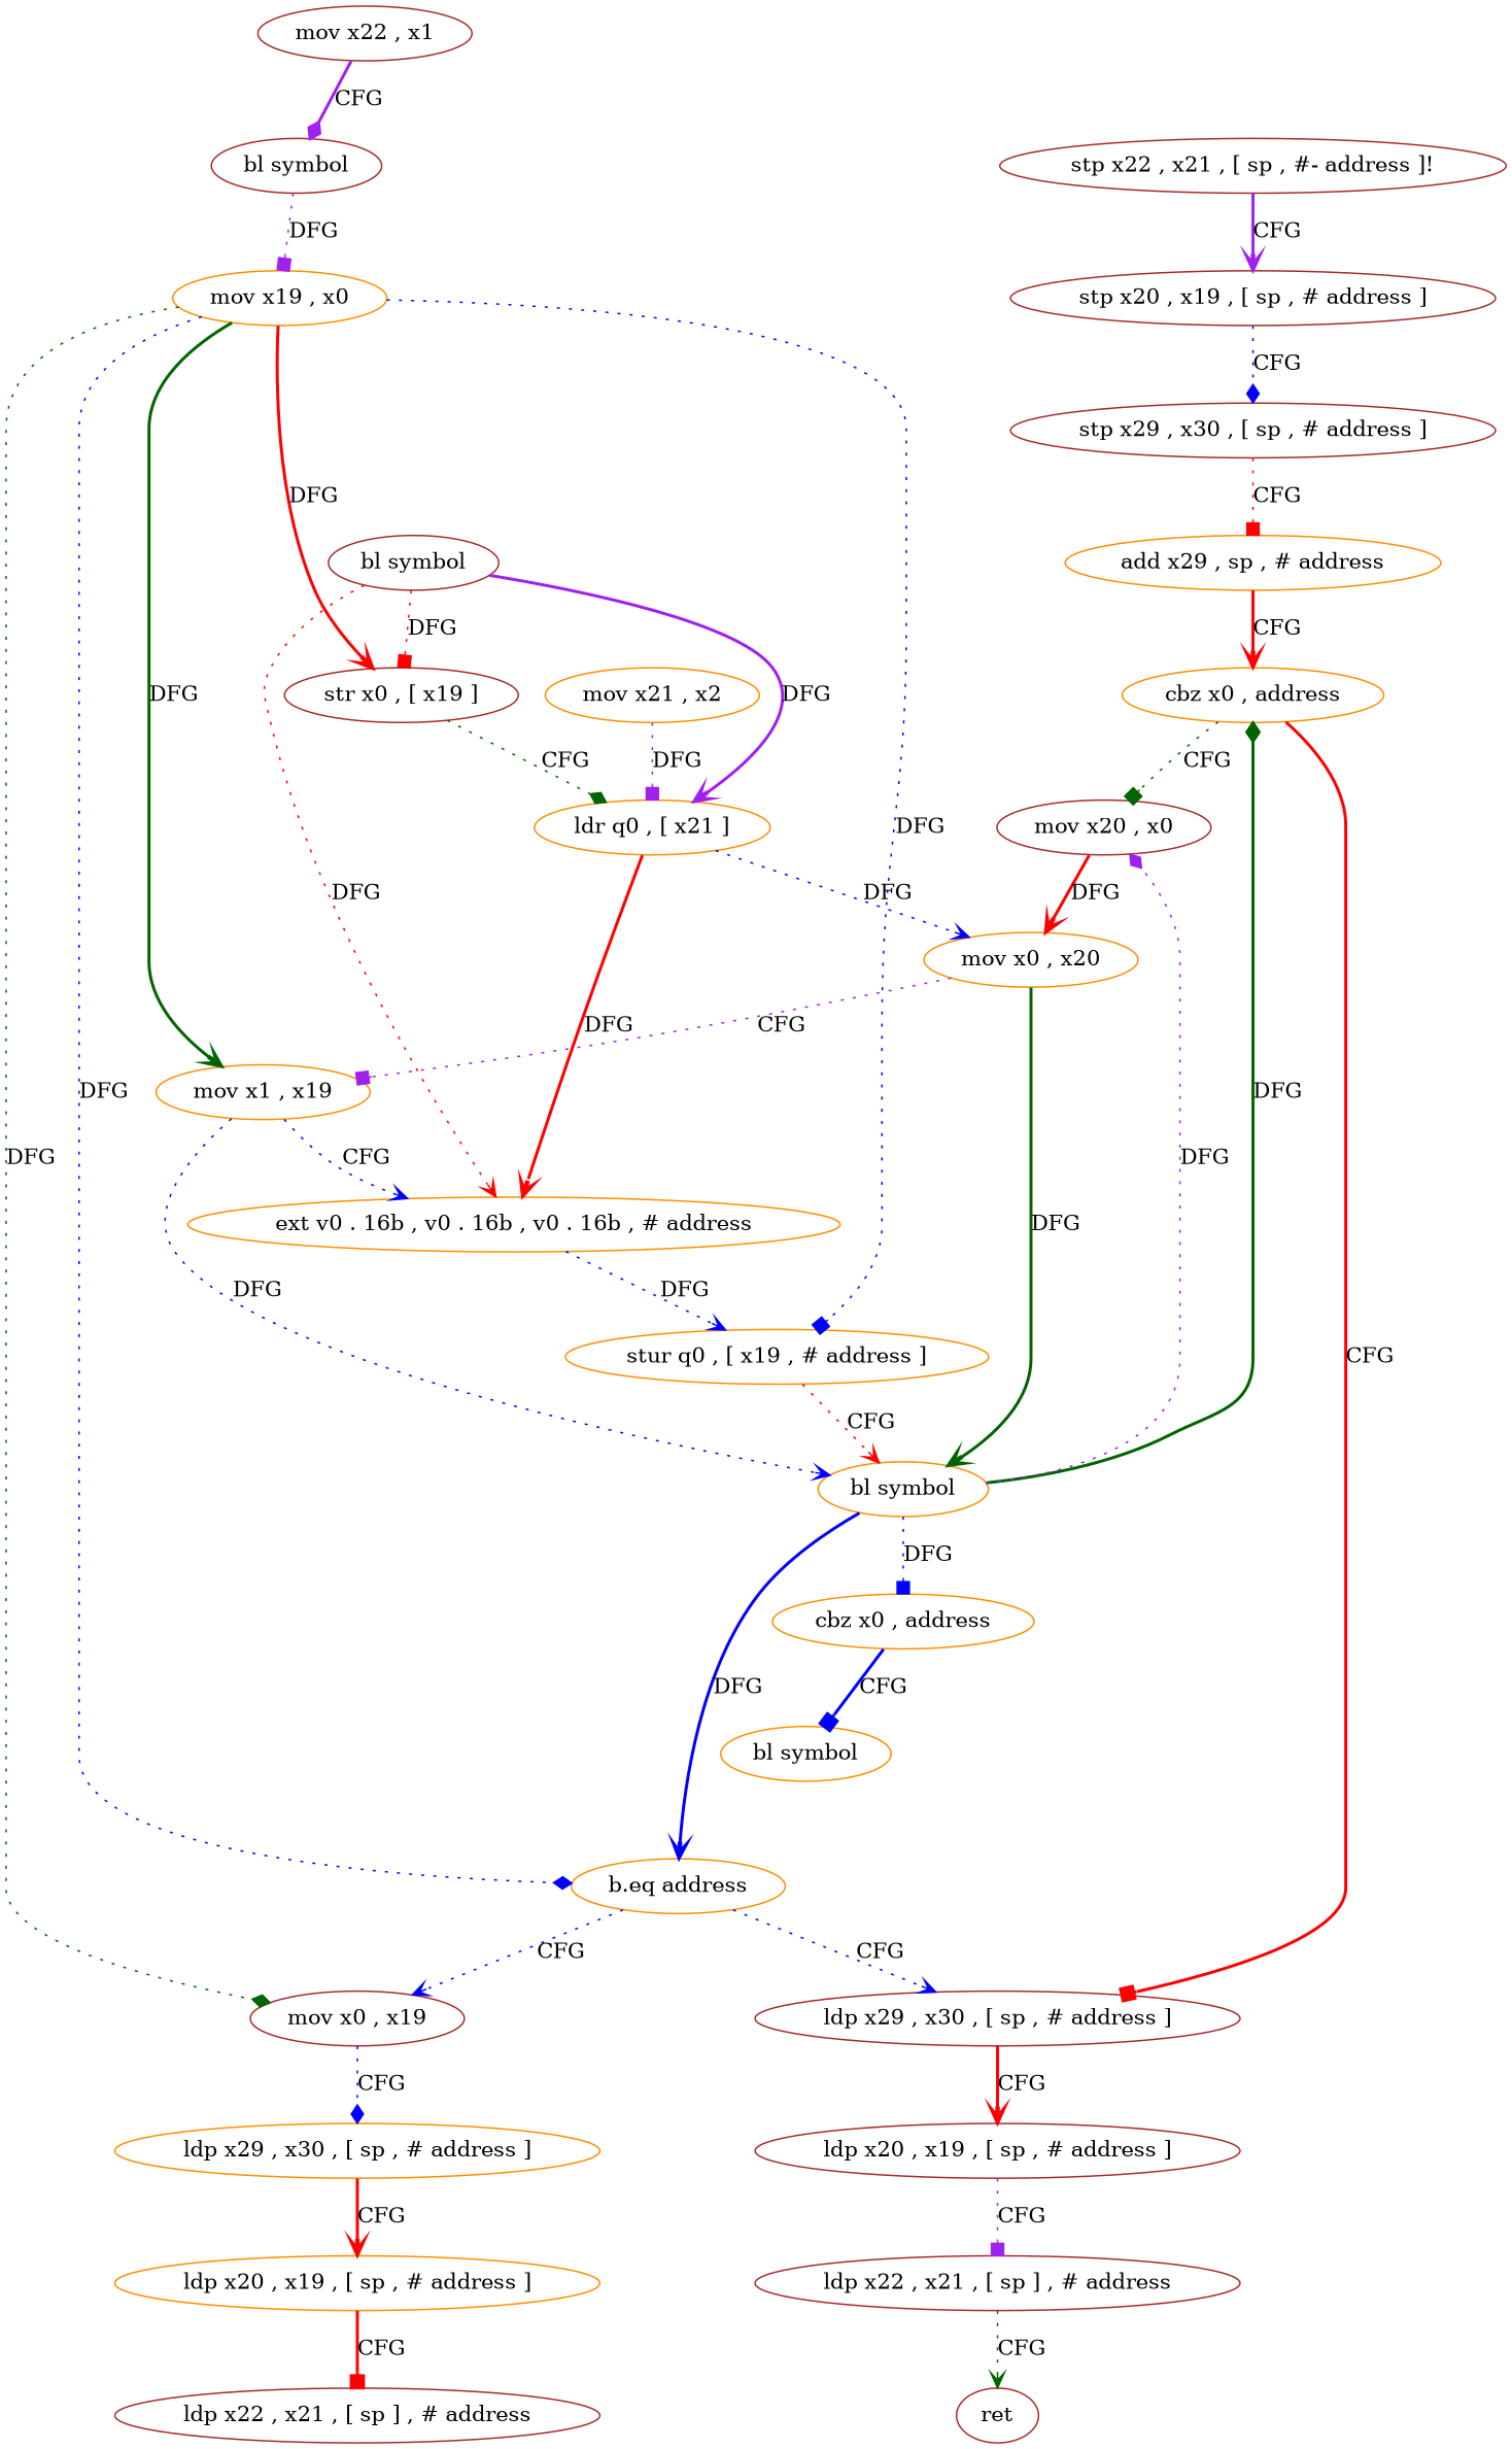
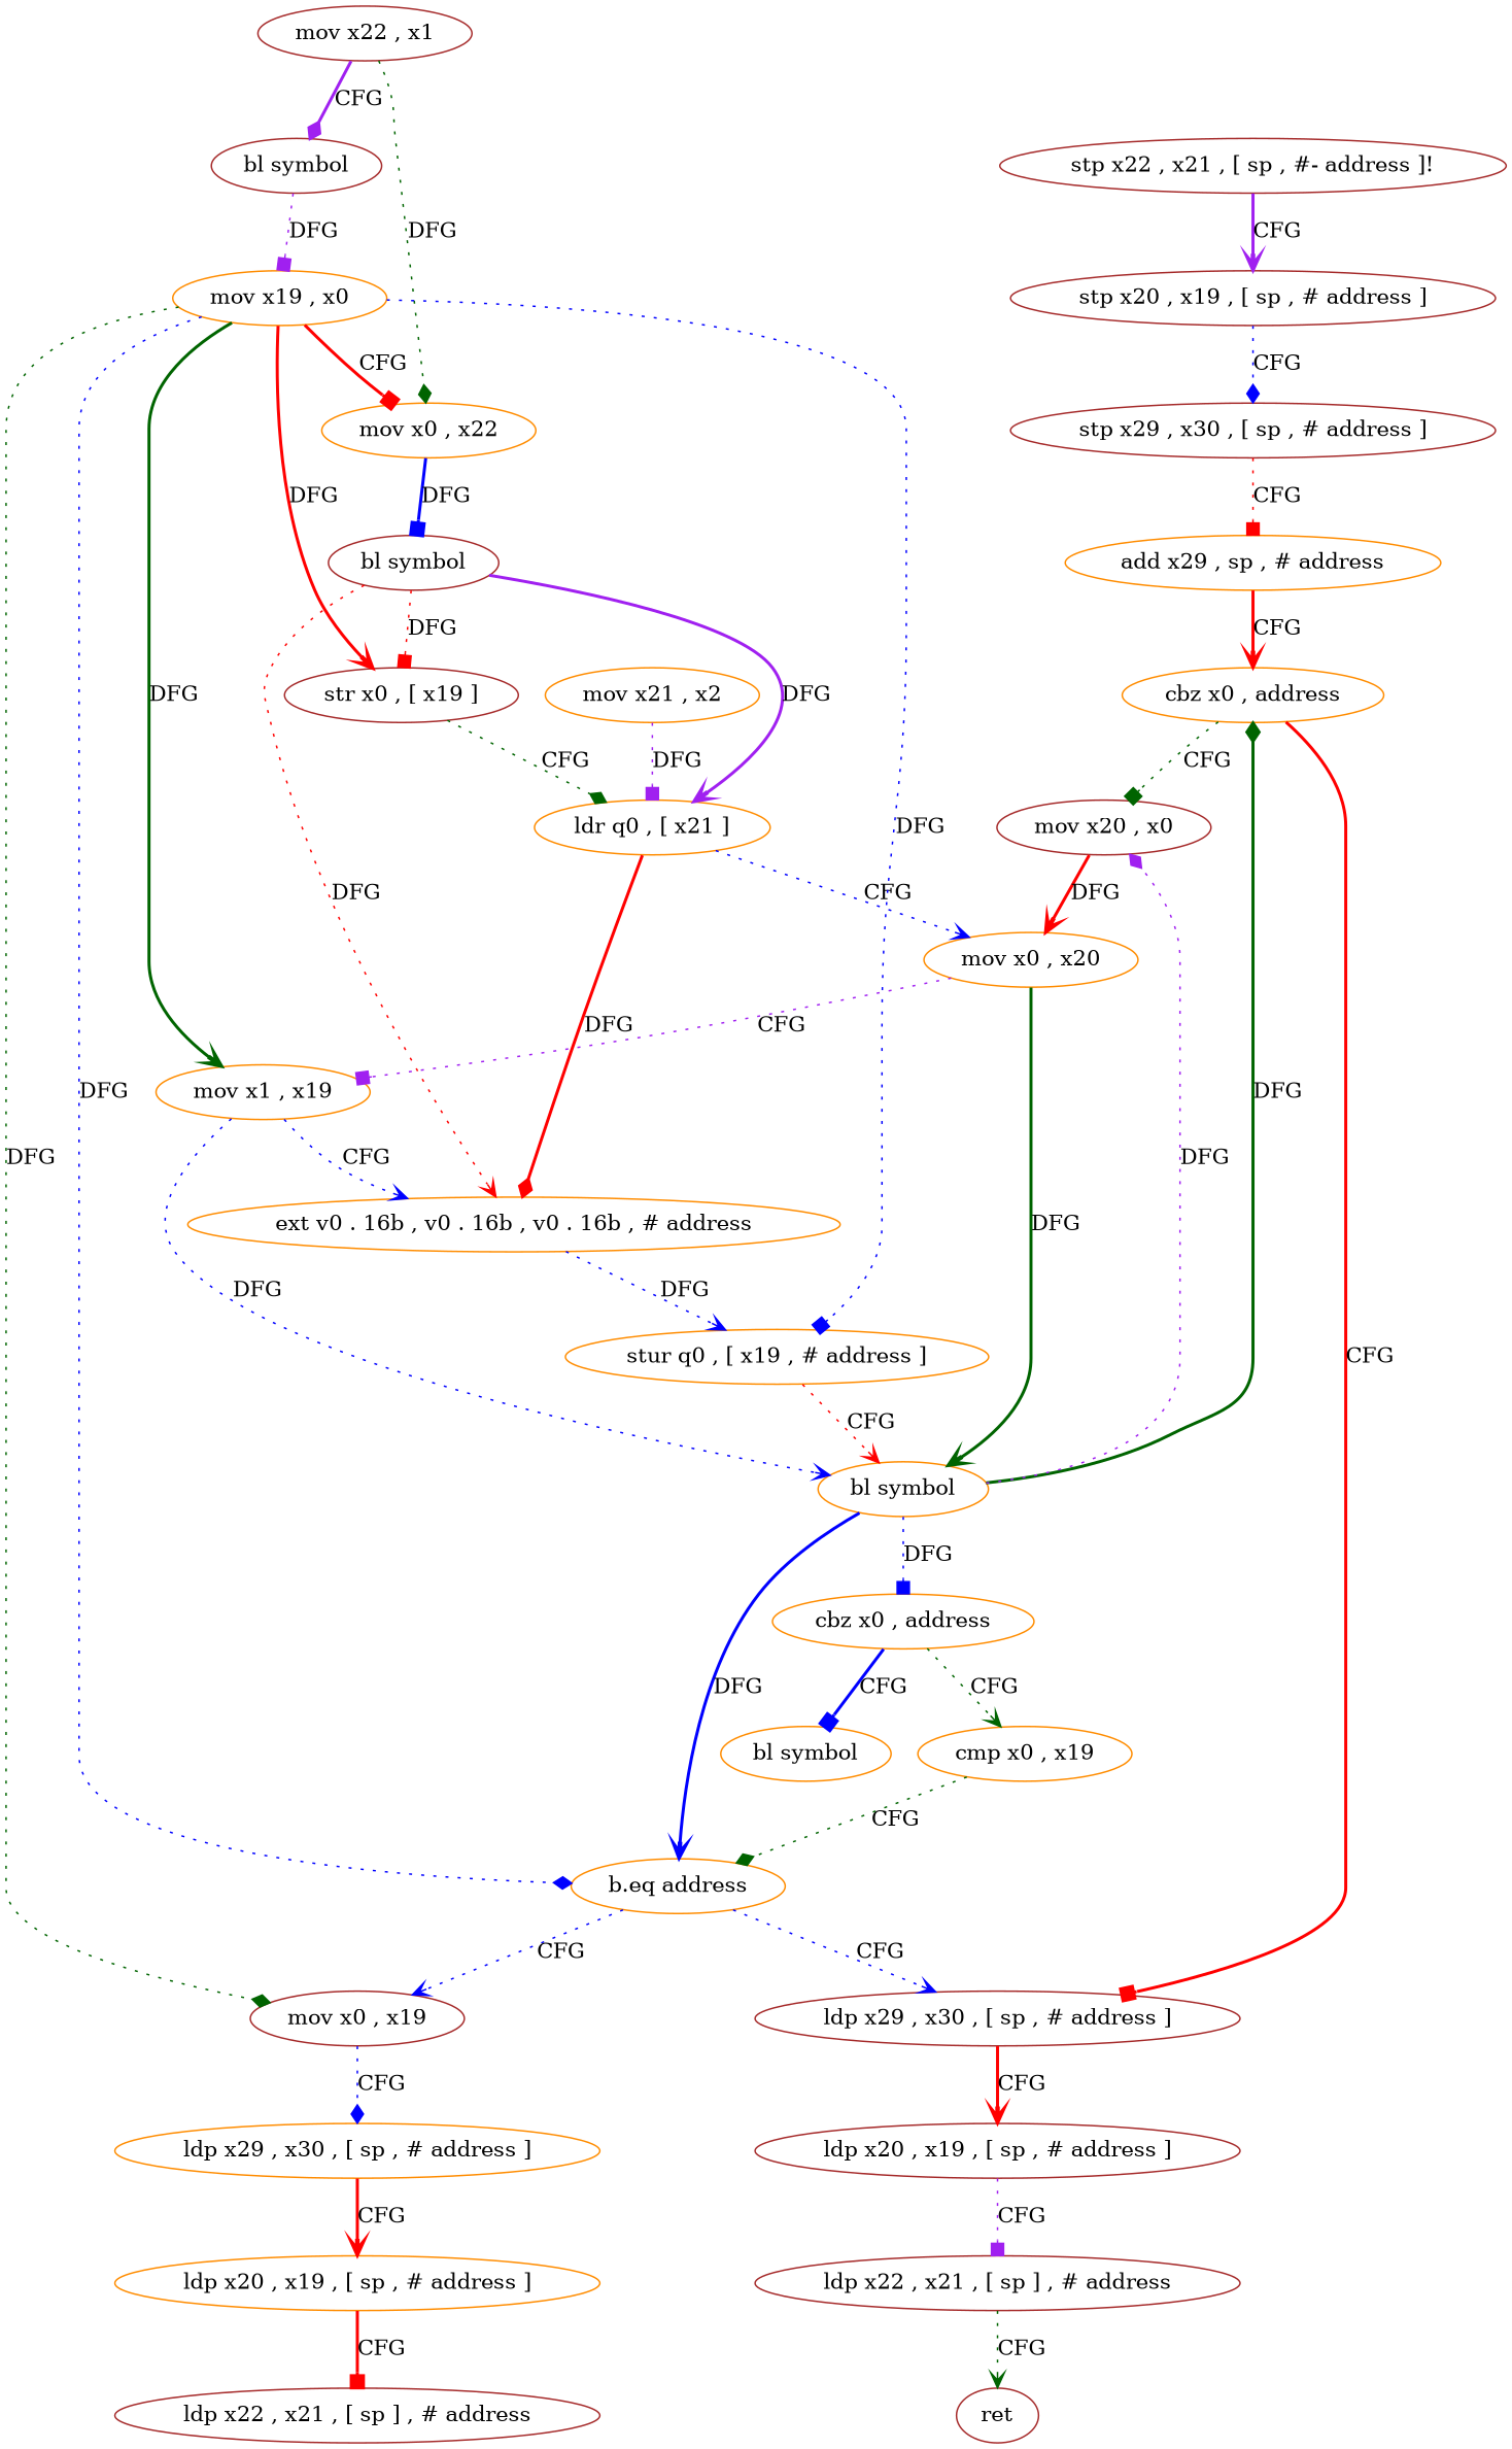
  digraph {
    node [color=darkorange]
    edge [arrowhead=vee color=blue style=dotted]
    n1 [color=brown label="stp x22 , x21 , [ sp , #- address ]!"]
    n2 [color=brown label="stp x20 , x19 , [ sp , # address ]"]
    n3 [color=brown label="stp x29 , x30 , [ sp , # address ]"]
    n4 [label="add x29 , sp , # address"]
    n5 [label="cbz x0 , address"]
    n6 [color=brown label="ldp x29 , x30 , [ sp , # address ]"]
    n7 [color=brown label="mov x20 , x0"]
    n8 [color=brown label="ldp x20 , x19 , [ sp , # address ]"]
    n9 [label="mov x0 , x20"]
    n10 [color=brown label="ldp x22 , x21 , [ sp ] , # address"]
    n11 [label="mov x1 , x19"]
    n12 [label="bl symbol"]
    n13 [color=brown label=ret]
    n14 [label="mov x21 , x2"]
    n15 [label="ldr q0 , [ x21 ]"]
    n16 [color=brown label="mov x22 , x1"]
    n17 [color=brown label="bl symbol"]
+   n18 [label="mov x0 , x22"]
    n19 [label="ext v0 . 16b , v0 . 16b , v0 . 16b , # address"]
    n20 [label="mov x19 , x0"]
    n21 [color=brown label="bl symbol"]
    n22 [color=brown label="str x0 , [ x19 ]"]
    n23 [label="stur q0 , [ x19 , # address ]"]
    n24 [label="b.eq address"]
    n25 [color=brown label="mov x0 , x19"]
    n26 [label="ldp x29 , x30 , [ sp , # address ]"]
    n27 [label="cbz x0 , address"]
    n28 [label="bl symbol"]
+   n29 [label="cmp x0 , x19"]
    n30 [label="ldp x20 , x19 , [ sp , # address ]"]
    n31 [color=brown label="ldp x22 , x21 , [ sp ] , # address"]
    n1 -> n2 [color=purple label=CFG style=bold]
    n2 -> n3 [arrowhead=diamond label=CFG]
    n3 -> n4 [arrowhead=box color=red label=CFG]
    n4 -> n5 [color=red label=CFG style=bold]
    n5 -> n6 [arrowhead=box color=red label=CFG style=bold]
    n5 -> n7 [arrowhead=box color=darkgreen label=CFG]
    n6 -> n8 [color=red label=CFG style=bold]
    n7 -> n9 [color=red label=DFG style=bold]
    n8 -> n10 [arrowhead=box color=purple label=CFG]
    n9 -> n11 [arrowhead=box color=purple label=CFG]
    n9 -> n12 [color=darkgreen label=DFG style=bold]
    n10 -> n13 [color=darkgreen label=CFG]
    n11 -> n12 [label=DFG]
    n11 -> n19 [label=CFG]
    n12 -> n5 [arrowhead=diamond color=darkgreen label=DFG style=bold]
    n12 -> n7 [arrowhead=diamond color=purple label=DFG]
    n12 -> n24 [label=DFG style=bold]
    n12 -> n27 [arrowhead=box label=DFG]
    n14 -> n15 [arrowhead=box color=purple label=DFG]
-   n15 -> n9 [label=DFG]
-   n15 -> n19 [color=red label=DFG style=bold]
+   n15 -> n9 [label=CFG]
+   n15 -> n19 [arrowhead=diamond color=red label=DFG style=bold]
    n16 -> n17 [arrowhead=diamond color=purple label=CFG style=bold]
+   n16 -> n18 [arrowhead=diamond color=darkgreen label=DFG]
    n17 -> n20 [arrowhead=box color=purple label=DFG]
+   n18 -> n21 [arrowhead=box label=DFG style=bold]
    n19 -> n23 [label=DFG]
    n20 -> n11 [color=darkgreen label=DFG style=bold]
+   n20 -> n18 [arrowhead=box color=red label=CFG style=bold]
    n20 -> n22 [color=red label=DFG style=bold]
    n20 -> n23 [arrowhead=box label=DFG]
    n20 -> n24 [arrowhead=diamond label=DFG]
    n20 -> n25 [arrowhead=diamond color=darkgreen label=DFG]
    n21 -> n15 [color=purple label=DFG style=bold]
    n21 -> n19 [color=red label=DFG]
    n21 -> n22 [arrowhead=box color=red label=DFG]
    n22 -> n15 [arrowhead=diamond color=darkgreen label=CFG]
    n23 -> n12 [color=red label=CFG]
    n24 -> n6 [label=CFG]
    n24 -> n25 [label=CFG]
    n25 -> n26 [arrowhead=diamond label=CFG]
    n26 -> n30 [color=red label=CFG style=bold]
    n27 -> n28 [arrowhead=box label=CFG style=bold]
+   n27 -> n29 [color=darkgreen label=CFG]
+   n29 -> n24 [arrowhead=diamond color=darkgreen label=CFG]
    n30 -> n31 [arrowhead=box color=red label=CFG style=bold]
  }
